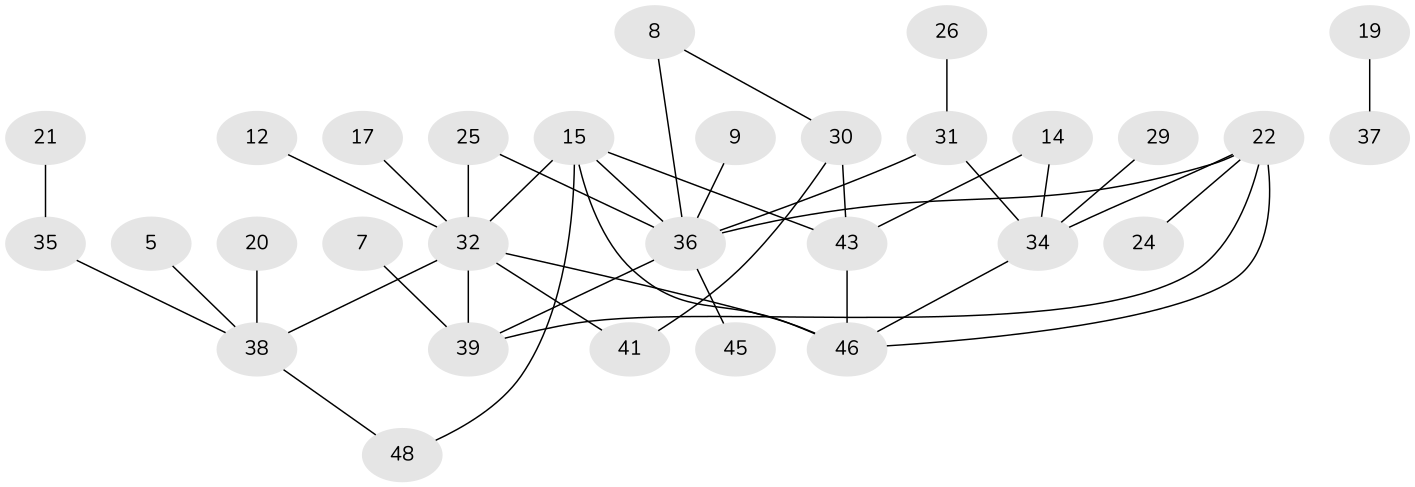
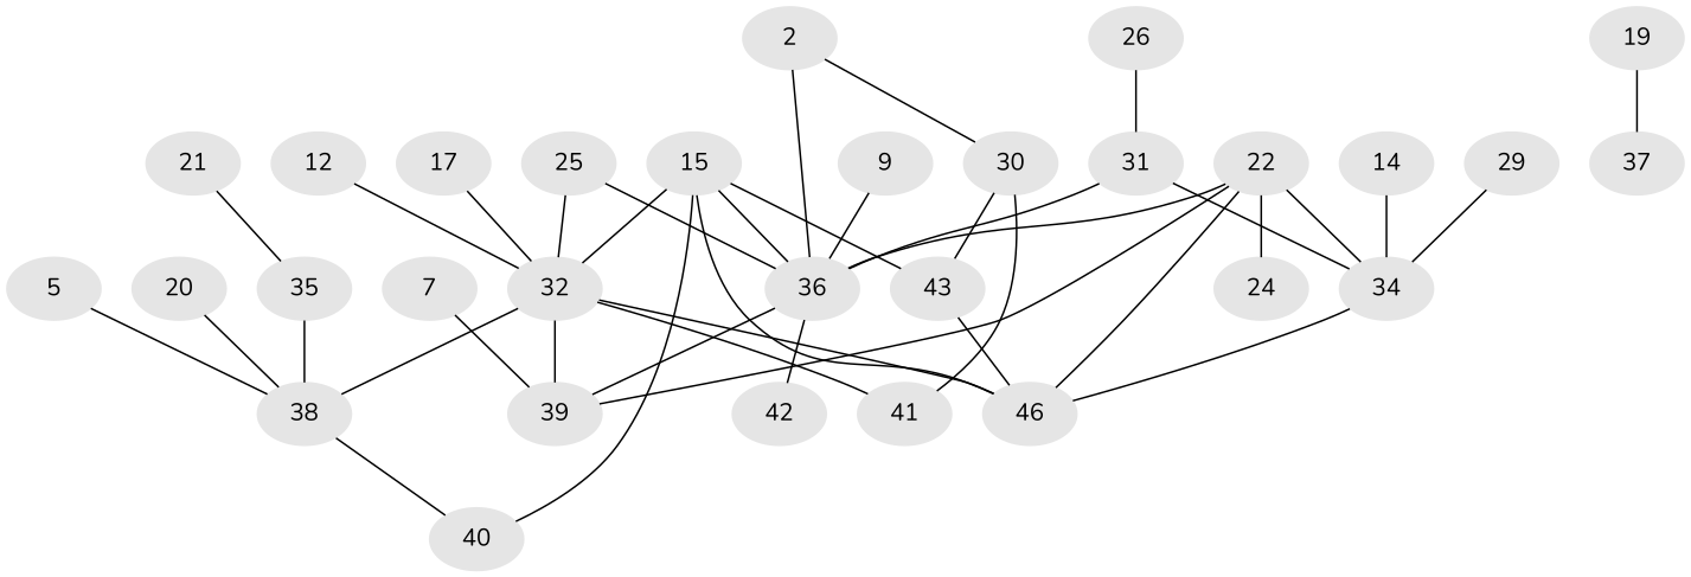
  graph {
    fontname=Nunito
    node [color=gray90 fontname=Nunito style=filled]
    edge [fontname=Nunito weight=1.0]
    35
    38
    5
-   40 [label=48]
+   40
    7
    39
-   8
+   8 [label=2]
    30
    36
    43
    n11 [label=41]
    9
-   45
+   45 [label=42]
    12
    32
    46
    14
    34
    15
    17
    19
    37
    20
    21
    22
    24
    25
    26
    31
    29
    35 -- 38
    38 -- 40
    5 -- 38
    7 -- 39
    8 -- 30
    8 -- 36 [weight=2.0]
    30 -- 43 [weight=2.0]
    30 -- n11
    36 -- 39
    36 -- 45
    43 -- 46
    9 -- 36
    12 -- 32
    32 -- 38
    32 -- 39
    32 -- n11
    32 -- 46
-   14 -- 43
    14 -- 34
    34 -- 46
    15 -- 40
    15 -- 36
    15 -- 43
    15 -- 32
    15 -- 46
    17 -- 32
    19 -- 37
    20 -- 38
    21 -- 35
    22 -- 39
    22 -- 36
    22 -- 46
    22 -- 34
    22 -- 24
    25 -- 36
    25 -- 32
    26 -- 31
    31 -- 36
    31 -- 34
    29 -- 34
  }
